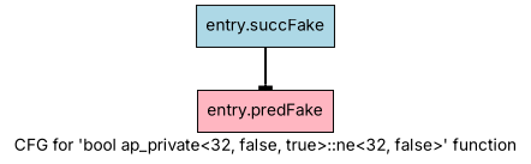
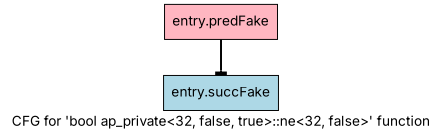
  digraph {
    label="CFG for 'bool ap_private\<32, false, true\>::ne\<32, false\>' function"
    fontname=Inter
    node [shape=record style=filled fontname=Inter]
    n1 [label="{entry.predFake}" fillcolor=lightpink]
    n2 [filename="/home/omerfaruk/tools/Xilinx/Vitis_HLS/2023.2/include/etc/ap_private.h" label="{entry.succFake}" linenumber=2322 fillcolor=lightblue]
-   n2 -> n1 [execusionnum=21 filename="/home/omerfaruk/tools/Xilinx/Vitis_HLS/2023.2/include/etc/ap_private.h" style=bold arrowhead=tee fontname=Inter]
+   n1 -> n2 [execusionnum=21 filename="/home/omerfaruk/tools/Xilinx/Vitis_HLS/2023.2/include/etc/ap_private.h" style=bold arrowhead=tee fontname=Inter]
  }
